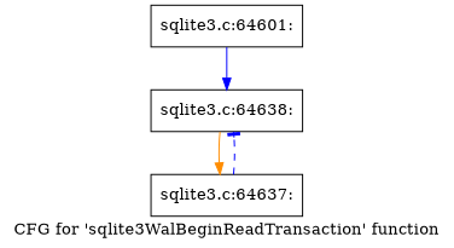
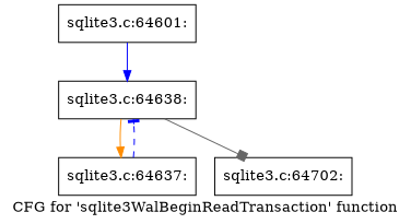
  digraph {
    label="CFG for 'sqlite3WalBeginReadTransaction' function"
    node [fillcolor=white shape=record style=filled]
    edge [arrowhead=normal color=blue style=solid]
    n1 [label="{sqlite3.c:64601:}"]
    n2 [label="{sqlite3.c:64638:}"]
    n3 [label="{sqlite3.c:64637:}"]
+   n4 [label="{sqlite3.c:64702:}"]
    n1 -> n2
    n2 -> n3 [color=darkorange]
+   n2 -> n4 [arrowhead=box color=gray40]
    n3 -> n2 [arrowhead=tee style=dashed]
  }
